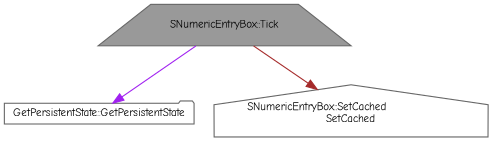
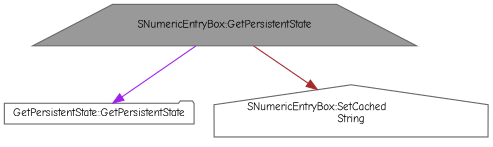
  digraph {
    fontname="Comic Neue"
    rankdir=TB
    node [color=grey40 fillcolor=white fontname="Comic Neue" fontsize=10 style=filled]
    edge [fontname="Comic Neue" fontsize=10 labelfontname=Helvetica labelfontsize=10 style=solid]
-   n1 [color=gray40 fillcolor=grey60 fontcolor=black height=0.2 label="SNumericEntryBox::Tick" shape=trapezium width=0.4]
+   n1 [color=gray40 fillcolor=grey60 fontcolor=black height=0.2 label="SNumericEntryBox::GetPersistentState" shape=trapezium width=0.4]
    n2 [height=0.2 label="GetPersistentState::GetPersistentState" shape=folder width=0.4]
-   n3 [height=0.2 label="SNumericEntryBox::SetCached\lSetCached" shape=house width=0.4]
+   n3 [height=0.2 label="SNumericEntryBox::SetCached\lString" shape=house width=0.4]
    n1 -> n2 [color=purple]
    n1 -> n3 [color=brown]
  }
